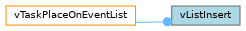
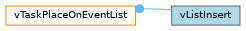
  digraph {
    rankdir=LR
    node [fontname=Helvetica fontsize=10 shape=box style=filled]
    n1 [color=darkorange fillcolor=white fontcolor=black height=0.2 label=vTaskPlaceOnEventList width=0.4]
    n2 [color=gray40 fillcolor=lightblue height=0.2 label=vListInsert width=0.4]
-   n1 -> n2 [color=steelblue1 fontname=Helvetica fontsize=10 labelfontname=Helvetica labelfontsize=10 style=solid arrowhead=dot]
+   n2 -> n1 [color=steelblue1 fontname=Helvetica fontsize=10 labelfontname=Helvetica labelfontsize=10 style=solid arrowhead=dot]
  }
